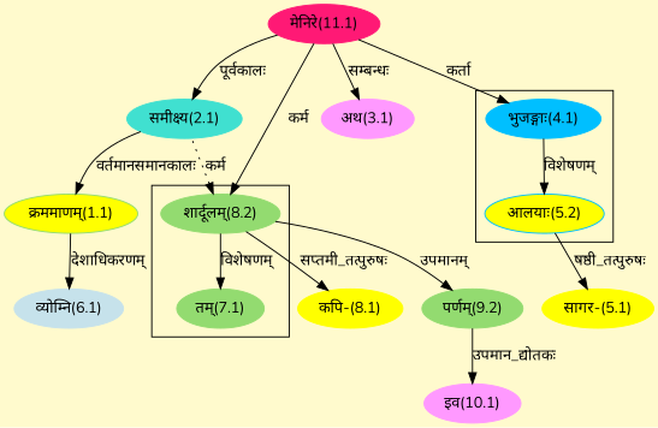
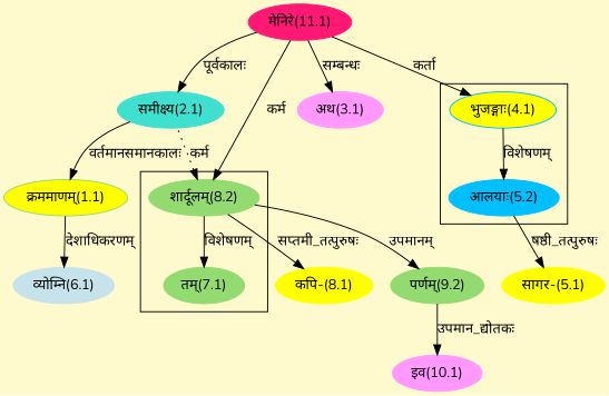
  digraph {
    bgcolor=lemonchiffon1
    compound=true
    fontname=Nunito
    rankdir=BT
    node [color="#93DB70" fontname=Nunito style=filled]
    edge [dir=back fontname=Nunito]
-   n1 [color="#00BFFF" label="आलयाः(5.2)" fillcolor="#FFFF00"]
-   n2 [color="#00BFFF" label="भुजङ्गाः(4.1)"]
+   n1 [color="#00BFFF" label="आलयाः(5.2)"]
+   n2 [color="#00BFFF" label="भुजङ्गाः(4.1)" fillcolor="#FFFF00"]
    n3 [label="तम्(7.1)"]
    n4 [label="शार्दूलम्(8.2)"]
    n5 [color="#FF1975" label="मेनिरे(11.1)"]
    n6 [color="#40E0D0" label="समीक्ष्य(2.1)"]
    n7 [fillcolor="#FFFF00" label="क्रममाणम्(1.1)"]
    n8 [color="#FF99FF" label="अथ(3.1)"]
    n9 [color="#FFFF00" label="सागर-(5.1)"]
    n10 [color="#C6E2EB" label="व्योम्नि(6.1)"]
    n11 [color="#FFFF00" label="कपि-(8.1)"]
    n12 [label="पर्णम्(9.2)"]
    n13 [color="#FF99FF" label="इव(10.1)"]
    subgraph cluster_1 {
      n1
      n2
    }
    subgraph cluster_2 {
      n3
      n4
    }
    n1 -> n2 [label="विशेषणम्"]
    n2 -> n5 [label="कर्ता"]
    n3 -> n4 [label="विशेषणम्"]
    n4 -> n5 [label="कर्म"]
    n4 -> n6 [label="कर्म" style=dotted]
    n6 -> n5 [label="पूर्वकालः"]
    n7 -> n6 [label="वर्तमानसमानकालः"]
    n8 -> n5 [label="सम्बन्धः"]
    n9 -> n1 [label="षष्ठी_तत्पुरुषः"]
    n10 -> n7 [label="देशाधिकरणम्"]
    n11 -> n4 [label="सप्तमी_तत्पुरुषः"]
    n12 -> n4 [label="उपमानम्"]
    n13 -> n12 [label="उपमान_द्योतकः"]
  }
